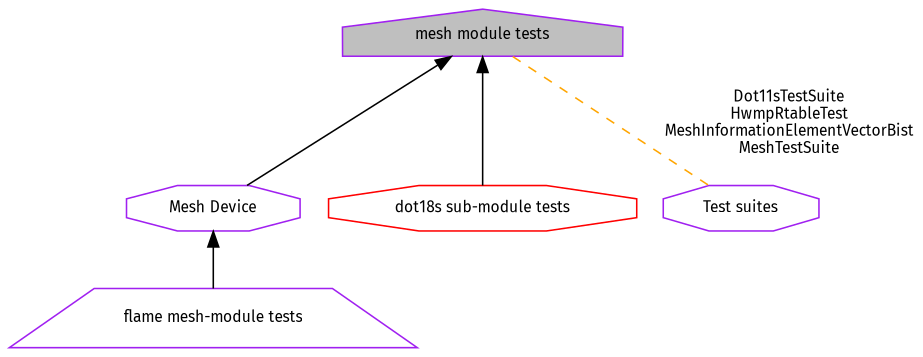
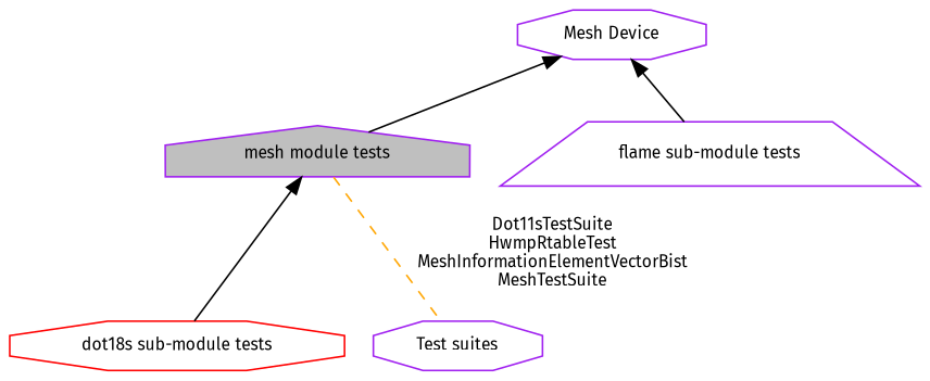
  digraph {
    fontname="Fira Sans"
    rankdir=TB
    node [color=purple fillcolor=white fontname="Fira Sans" fontsize=10 shape=octagon style=filled]
    edge [dir=back fontname="Fira Sans" fontsize=10 labelfontname=Helvetica labelfontsize=10 shape=plaintext style=solid]
    n1 [height=0.2 label="Mesh Device" width=0.4]
    n2 [fillcolor=grey75 fontcolor=black height=0.2 label="mesh module tests" shape=house width=0.4]
-   n3 [height=0.2 label="flame mesh-module tests" shape=trapezium width=0.4]
+   n3 [height=0.2 label="flame sub-module tests" shape=trapezium width=0.4]
    n4 [color=red height=0.2 label="dot18s sub-module tests" width=0.4]
    n5 [height=0.2 label="Test suites" width=0.4]
-   n2 -> n1
+   n1 -> n2
    n1 -> n3
    n2 -> n4
    n2 -> n5 [color=orange dir=none label="Dot11sTestSuite\nHwmpRtableTest\nMeshInformationElementVectorBist\nMeshTestSuite" style=dashed]
  }
